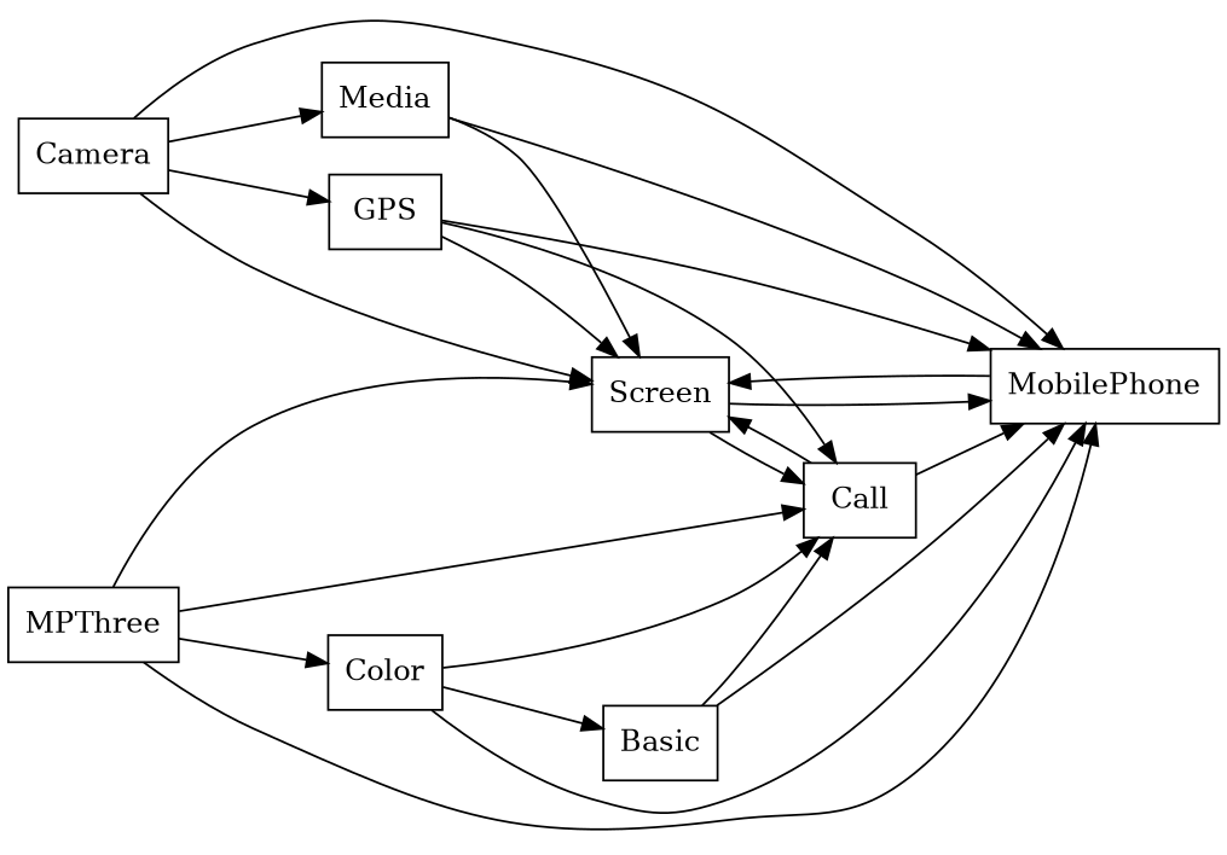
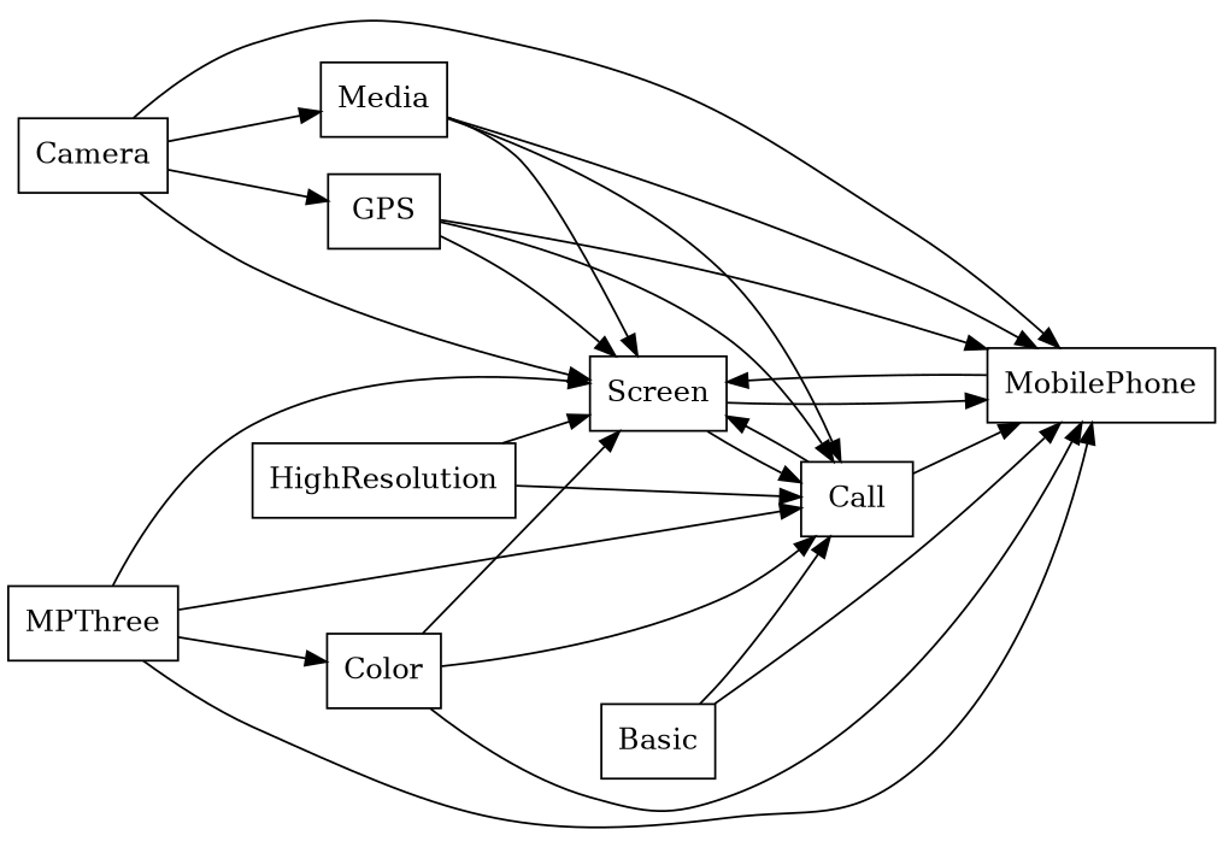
  digraph {
    rankdir=LR
    node [shape=box]
    edge [arrowhead=normal]
    n1 [label=Screen]
    n2 [label=Call]
    n3 [label=MobilePhone]
    n4 [label=Basic]
    n5 [label=Media]
    n6 [label=Camera]
    n7 [label=GPS]
    n8 [label=MPThree]
    n9 [label=Color]
+   n10 [label=HighResolution]
    n1 -> n2
    n1 -> n3
    n2 -> n1
    n2 -> n3
    n3 -> n1
    n4 -> n2
    n4 -> n3
    n5 -> n1
+   n5 -> n2
    n5 -> n3
    n6 -> n1
    n6 -> n3
    n6 -> n5
    n6 -> n7
    n7 -> n1
    n7 -> n2
    n7 -> n3
    n8 -> n1
    n8 -> n2
    n8 -> n3
    n8 -> n9
-   n9 -> n4
+   n9 -> n1
    n9 -> n2
    n9 -> n3
+   n10 -> n1
+   n10 -> n2
  }
